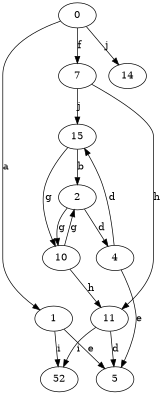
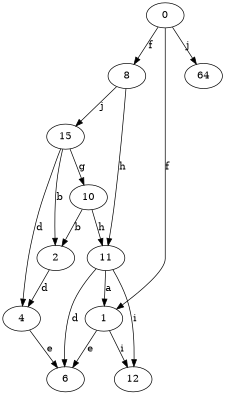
  strict digraph {
    0
    1
-   7
-   14
-   6 [label=5]
-   12 [label=52]
+   7 [label=8]
+   14 [label=64]
+   6
+   12
    11
    15
    2
    4
    10
-   0 -> 1 [label=a]
+   0 -> 1 [label=f]
    0 -> 7 [label=f]
    0 -> 14 [label=j]
    1 -> 6 [label=e]
    1 -> 12 [label=i]
    7 -> 11 [label=h]
    7 -> 15 [label=j]
+   11 -> 1 [label=a]
    11 -> 6 [label=d]
    11 -> 12 [label=i]
    15 -> 2 [label=b]
-   4 -> 15 [label=d]
+   15 -> 4 [label=d]
    15 -> 10 [label=g]
    2 -> 4 [label=d]
-   2 -> 10 [label=g]
    4 -> 6 [label=e]
    10 -> 11 [label=h]
-   10 -> 2 [label=g]
+   10 -> 2 [label=b]
  }
